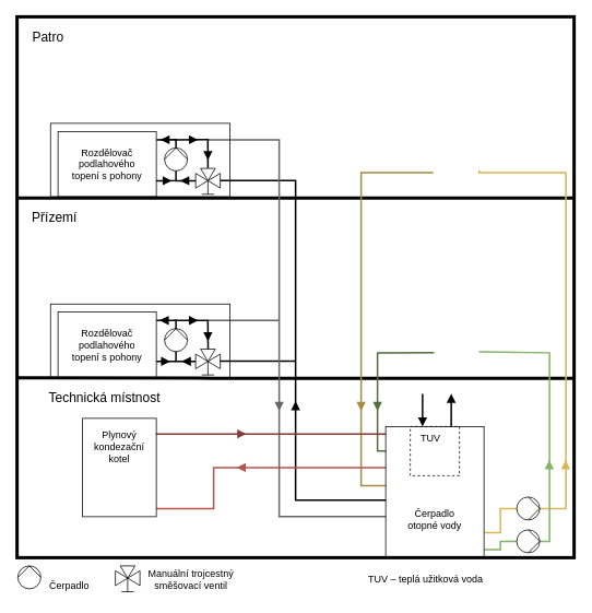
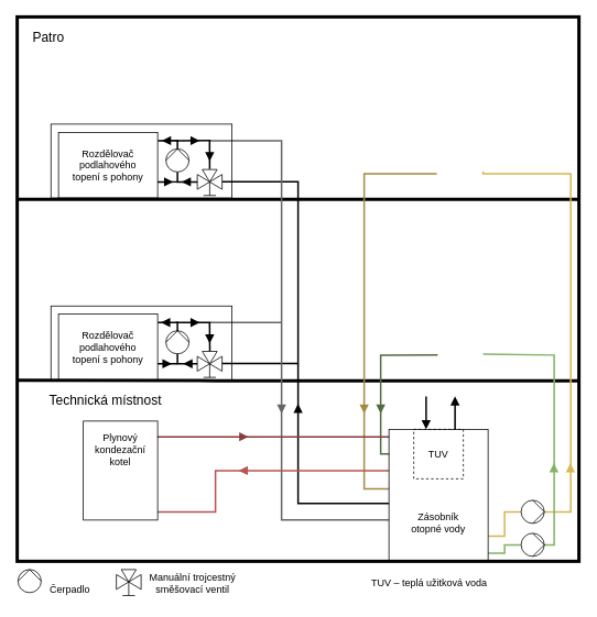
  <mxCell id="0" />
  <mxCell id="1" parent="0" />
  <mxCell id="2" value="" style="endArrow=none;html=1;strokeColor=#666666;strokeWidth=2;fillColor=#f5f5f5;" parent="1" edge="1"><mxGeometry width="50" height="50" relative="1" as="geometry"><mxPoint x="253" y="390.5" as="sourcePoint" /><mxPoint x="340" y="390.5" as="targetPoint" /></mxGeometry></mxCell>
  <mxCell id="3" value="" style="endArrow=none;html=1;strokeColor=#000000;strokeWidth=2;exitX=-0.003;exitY=0.593;exitDx=0;exitDy=0;exitPerimeter=0;" parent="1" source="36" edge="1"><mxGeometry width="50" height="50" relative="1" as="geometry"><mxPoint x="300" y="470" as="sourcePoint" /><mxPoint x="360" y="440" as="targetPoint" /></mxGeometry></mxCell>
  <mxCell id="4" value="" style="whiteSpace=wrap;html=1;fillColor=none;strokeWidth=4;" parent="1" vertex="1"><mxGeometry x="20" y="20" width="680" height="660" as="geometry" /></mxCell>
  <mxCell id="5" value="" style="endArrow=none;html=1;exitX=0;exitY=0.333;exitDx=0;exitDy=0;entryX=1;entryY=0.333;entryDx=0;entryDy=0;entryPerimeter=0;exitPerimeter=0;strokeWidth=4;" parent="1" edge="1"><mxGeometry width="50" height="50" relative="1" as="geometry"><mxPoint x="20" y="241" as="sourcePoint" /><mxPoint x="700" y="241" as="targetPoint" /></mxGeometry></mxCell>
  <mxCell id="6" value="" style="endArrow=none;html=1;exitX=0;exitY=0.666;exitDx=0;exitDy=0;exitPerimeter=0;strokeWidth=4;" parent="1" edge="1"><mxGeometry width="50" height="50" relative="1" as="geometry"><mxPoint x="20" y="460.6" as="sourcePoint" /><mxPoint x="700" y="461" as="targetPoint" /><Array as="points"><mxPoint x="250" y="461" /></Array></mxGeometry></mxCell>
  <mxCell id="7" style="edgeStyle=orthogonalEdgeStyle;rounded=0;orthogonalLoop=1;jettySize=auto;html=1;endArrow=none;endFill=0;strokeColor=#000000;strokeWidth=2;exitX=-0.016;exitY=0.586;exitDx=0;exitDy=0;exitPerimeter=0;entryX=0;entryY=0.562;entryDx=0;entryDy=0;entryPerimeter=0;" parent="1" source="25" target="47" edge="1"><mxGeometry relative="1" as="geometry"><mxPoint x="273" y="220" as="sourcePoint" /><mxPoint x="469" y="610" as="targetPoint" /><Array as="points"><mxPoint x="360" y="220" /><mxPoint x="360" y="610" /></Array></mxGeometry></mxCell>
  <mxCell id="8" style="edgeStyle=orthogonalEdgeStyle;rounded=0;orthogonalLoop=1;jettySize=auto;html=1;endArrow=none;endFill=0;strokeColor=#666666;strokeWidth=2;exitX=0;exitY=0.687;exitDx=0;exitDy=0;exitPerimeter=0;fillColor=#f5f5f5;" parent="1" source="47" edge="1"><mxGeometry relative="1" as="geometry"><mxPoint x="253" y="170" as="targetPoint" /><mxPoint x="470" y="639.01" as="sourcePoint" /><Array as="points"><mxPoint x="340" y="630" /><mxPoint x="340" y="170" /></Array></mxGeometry></mxCell>
  <mxCell id="9" style="edgeStyle=orthogonalEdgeStyle;rounded=0;orthogonalLoop=1;jettySize=auto;html=1;endArrow=none;endFill=0;strokeWidth=2;exitX=0.2;exitY=0.533;exitDx=0;exitDy=0;exitPerimeter=0;fillColor=#d5e8d4;entryX=0.001;entryY=0.187;entryDx=0;entryDy=0;entryPerimeter=0;strokeColor=#506E3E;" parent="1" source="54" target="47" edge="1"><mxGeometry relative="1" as="geometry"><mxPoint x="467" y="550" as="targetPoint" /><Array as="points"><mxPoint x="460" y="430" /><mxPoint x="460" y="550" /></Array><mxPoint x="509.968" y="430" as="sourcePoint" /></mxGeometry></mxCell>
  <mxCell id="10" style="edgeStyle=orthogonalEdgeStyle;rounded=0;orthogonalLoop=1;jettySize=auto;html=1;endArrow=none;endFill=0;strokeWidth=2;fillColor=#fff2cc;entryX=0;entryY=0.437;entryDx=0;entryDy=0;entryPerimeter=0;exitX=0.747;exitY=0.288;exitDx=0;exitDy=0;exitPerimeter=0;strokeColor=#A38B42;" parent="1" source="4" edge="1"><mxGeometry relative="1" as="geometry"><mxPoint x="527.02" y="211.98" as="sourcePoint" /><mxPoint x="470" y="592" as="targetPoint" /><Array as="points"><mxPoint x="440" y="210" /><mxPoint x="440" y="592" /></Array></mxGeometry></mxCell>
  <mxCell id="11" style="edgeStyle=orthogonalEdgeStyle;rounded=0;orthogonalLoop=1;jettySize=auto;html=1;entryX=1.001;entryY=0.736;entryDx=0;entryDy=0;entryPerimeter=0;endArrow=none;endFill=0;strokeWidth=2;exitX=0;exitY=0.5;exitDx=0;exitDy=0;exitPerimeter=0;strokeColor=#D6B656;" parent="1" source="31" edge="1"><mxGeometry relative="1" as="geometry"><mxPoint x="653.408" y="617.048" as="sourcePoint" /><mxPoint x="590.12" y="649.58" as="targetPoint" /><Array as="points"><mxPoint x="610" y="620" /><mxPoint x="610" y="650" /></Array></mxGeometry></mxCell>
  <mxCell id="12" value="" style="rounded=0;whiteSpace=wrap;html=1;fillColor=none;" parent="1" vertex="1"><mxGeometry x="60.84" y="150" width="219.16" height="89.62" as="geometry" /></mxCell>
  <mxCell id="13" style="edgeStyle=orthogonalEdgeStyle;rounded=0;orthogonalLoop=1;jettySize=auto;html=1;endArrow=none;endFill=0;entryX=0;entryY=0.059;entryDx=0;entryDy=0;entryPerimeter=0;exitX=0.996;exitY=0.162;exitDx=0;exitDy=0;exitPerimeter=0;strokeWidth=2;fillColor=#f8cecc;strokeColor=#853D3A;" parent="1" edge="1"><mxGeometry relative="1" as="geometry"><mxPoint x="189.64" y="529" as="sourcePoint" /><mxPoint x="470" y="529" as="targetPoint" /><Array as="points" /></mxGeometry></mxCell>
  <mxCell id="14" style="edgeStyle=orthogonalEdgeStyle;rounded=0;orthogonalLoop=1;jettySize=auto;html=1;endArrow=none;endFill=0;fillColor=#f8cecc;strokeWidth=2;strokeColor=#B85450;" parent="1" source="15" edge="1"><mxGeometry relative="1" as="geometry"><mxPoint x="470" y="570" as="targetPoint" /><Array as="points"><mxPoint x="260" y="620" /><mxPoint x="260" y="570" /></Array></mxGeometry></mxCell>
  <mxCell id="15" value="" style="rounded=0;whiteSpace=wrap;html=1;fillColor=none;" parent="1" vertex="1"><mxGeometry x="100" y="510" width="90" height="120" as="geometry" /></mxCell>
  <mxCell id="16" style="edgeStyle=orthogonalEdgeStyle;rounded=0;orthogonalLoop=1;jettySize=auto;html=1;endArrow=none;endFill=0;strokeColor=#000000;strokeWidth=2;exitX=0.999;exitY=0.755;exitDx=0;exitDy=0;exitPerimeter=0;" parent="1" edge="1" source="17"><mxGeometry relative="1" as="geometry"><mxPoint x="192" y="220" as="sourcePoint" /><mxPoint x="214" y="220" as="targetPoint" /><Array as="points"><mxPoint x="202" y="220" /></Array></mxGeometry></mxCell>
  <mxCell id="17" value="" style="rounded=0;whiteSpace=wrap;html=1;fillColor=none;" parent="1" vertex="1"><mxGeometry x="70" y="160" width="120" height="79.62" as="geometry" /></mxCell>
  <mxCell id="18" value="" style="rounded=0;whiteSpace=wrap;html=1;strokeWidth=1;fillColor=none;dashed=1;" parent="1" vertex="1"><mxGeometry x="500" y="520" width="60" height="60" as="geometry" /></mxCell>
- <mxCell id="19" value="TUV" style="text;html=1;strokeColor=none;fillColor=none;align=center;verticalAlign=middle;whiteSpace=wrap;rounded=0;dashed=1;" parent="1" vertex="1"><mxGeometry x="505" y="525" width="40" height="20" as="geometry" /></mxCell>
+ <mxCell id="19" value="TUV" style="text;html=1;strokeColor=none;fillColor=none;align=center;verticalAlign=middle;whiteSpace=wrap;rounded=0;dashed=1;" parent="1" vertex="1"><mxGeometry x="510" y="540" width="40" height="20" as="geometry" /></mxCell>
  <mxCell id="20" style="edgeStyle=orthogonalEdgeStyle;rounded=0;orthogonalLoop=1;jettySize=auto;html=1;endArrow=none;endFill=0;strokeWidth=2;strokeColor=#d6b656;entryX=1;entryY=0.5;entryDx=0;entryDy=0;entryPerimeter=0;fillColor=#fff2cc;exitX=0.811;exitY=0.489;exitDx=0;exitDy=0;exitPerimeter=0;" parent="1" source="75" target="31" edge="1"><mxGeometry relative="1" as="geometry"><mxPoint x="593" y="210" as="sourcePoint" /><mxPoint x="659" y="624" as="targetPoint" /><Array as="points"><mxPoint x="584" y="210" /><mxPoint x="690" y="210" /><mxPoint x="690" y="620" /></Array></mxGeometry></mxCell>
  <mxCell id="21" style="edgeStyle=orthogonalEdgeStyle;rounded=0;orthogonalLoop=1;jettySize=auto;html=1;exitX=0;exitY=0.5;exitDx=0;exitDy=0;exitPerimeter=0;endArrow=none;endFill=0;strokeColor=#82b366;strokeWidth=2;fillColor=#d5e8d4;" parent="1" source="23" edge="1"><mxGeometry relative="1" as="geometry"><mxPoint x="600" y="670" as="targetPoint" /><Array as="points"><mxPoint x="610" y="660" /><mxPoint x="610" y="670" /><mxPoint x="590" y="670" /></Array></mxGeometry></mxCell>
  <mxCell id="22" style="edgeStyle=orthogonalEdgeStyle;rounded=0;orthogonalLoop=1;jettySize=auto;html=1;exitX=1;exitY=0.5;exitDx=0;exitDy=0;exitPerimeter=0;endArrow=none;endFill=0;strokeColor=#82b366;strokeWidth=2;fillColor=#d5e8d4;entryX=0.811;entryY=0.522;entryDx=0;entryDy=0;entryPerimeter=0;" parent="1" source="23" target="54" edge="1"><mxGeometry relative="1" as="geometry"><mxPoint x="601" y="430" as="targetPoint" /><Array as="points"><mxPoint x="670" y="660" /><mxPoint x="670" y="430" /><mxPoint x="584" y="430" /></Array></mxGeometry></mxCell>
  <mxCell id="23" value="" style="shape=mxgraph.pid.pumps_-_iso.pump_(liquid);html=1;pointerEvents=1;align=center;verticalLabelPosition=bottom;verticalAlign=top;dashed=0;fillColor=none;" parent="1" vertex="1"><mxGeometry x="630" y="646" width="28" height="28" as="geometry" /></mxCell>
  <mxCell id="24" style="edgeStyle=orthogonalEdgeStyle;rounded=0;orthogonalLoop=1;jettySize=auto;html=1;endArrow=none;endFill=0;strokeColor=#000000;strokeWidth=2;entryX=0.881;entryY=0.223;entryDx=0;entryDy=0;entryPerimeter=0;exitX=0.498;exitY=1.011;exitDx=0;exitDy=0;exitPerimeter=0;" parent="1" edge="1" source="25"><mxGeometry relative="1" as="geometry"><mxPoint x="253.03" y="205.532" as="sourcePoint" /><mxPoint x="252.92" y="169.995" as="targetPoint" /></mxGeometry></mxCell>
  <mxCell id="25" value="" style="verticalLabelPosition=bottom;align=center;html=1;verticalAlign=top;pointerEvents=1;dashed=0;shape=mxgraph.pid2valves.valve;valveType=threeWay;actuator=man;fillColor=none;rotation=-180;" parent="1" vertex="1"><mxGeometry x="238" y="205" width="30" height="36" as="geometry" /></mxCell>
  <mxCell id="26" style="edgeStyle=orthogonalEdgeStyle;rounded=0;orthogonalLoop=1;jettySize=auto;html=1;exitX=1;exitY=0.5;exitDx=0;exitDy=0;exitPerimeter=0;endArrow=none;endFill=0;strokeColor=#000000;strokeWidth=2;entryX=1.002;entryY=0.125;entryDx=0;entryDy=0;entryPerimeter=0;" parent="1" edge="1"><mxGeometry relative="1" as="geometry"><mxPoint x="214" y="180.19" as="sourcePoint" /><mxPoint x="190.24" y="170.017" as="targetPoint" /><Array as="points"><mxPoint x="214" y="170.19" /></Array></mxGeometry></mxCell>
  <mxCell id="27" style="edgeStyle=orthogonalEdgeStyle;rounded=0;orthogonalLoop=1;jettySize=auto;html=1;exitX=0;exitY=0.5;exitDx=0;exitDy=0;exitPerimeter=0;endArrow=none;endFill=0;strokeColor=#000000;strokeWidth=2;" parent="1" source="28" edge="1"><mxGeometry relative="1" as="geometry"><mxPoint x="238" y="220" as="targetPoint" /><Array as="points"><mxPoint x="214" y="220" /></Array></mxGeometry></mxCell>
  <mxCell id="28" value="" style="shape=mxgraph.pid.pumps_-_iso.pump_(liquid);html=1;pointerEvents=1;align=center;verticalLabelPosition=bottom;verticalAlign=top;dashed=0;fillColor=none;rotation=-90;" parent="1" vertex="1"><mxGeometry x="200" y="180" width="28" height="28" as="geometry" /></mxCell>
  <mxCell id="29" value="" style="endArrow=block;html=1;strokeColor=#000000;strokeWidth=2;entryX=0.25;entryY=0;entryDx=0;entryDy=0;endFill=1;" parent="1" target="18" edge="1"><mxGeometry width="50" height="50" relative="1" as="geometry"><mxPoint x="515" y="480" as="sourcePoint" /><mxPoint x="560" y="490" as="targetPoint" /></mxGeometry></mxCell>
  <mxCell id="30" value="" style="endArrow=block;html=1;strokeColor=#000000;strokeWidth=2;exitX=0.833;exitY=0.286;exitDx=0;exitDy=0;exitPerimeter=0;endFill=1;" parent="1" edge="1"><mxGeometry width="50" height="50" relative="1" as="geometry"><mxPoint x="550" y="520" as="sourcePoint" /><mxPoint x="550.02" y="479.98" as="targetPoint" /></mxGeometry></mxCell>
  <mxCell id="31" value="" style="shape=mxgraph.pid.pumps_-_iso.pump_(liquid);html=1;pointerEvents=1;align=center;verticalLabelPosition=bottom;verticalAlign=top;dashed=0;fillColor=none;" parent="1" vertex="1"><mxGeometry x="630" y="606" width="28" height="28" as="geometry" /></mxCell>
  <mxCell id="32" value="" style="rounded=0;whiteSpace=wrap;html=1;fillColor=none;" parent="1" vertex="1"><mxGeometry x="60.84" y="370.5" width="219.16" height="89.62" as="geometry" /></mxCell>
  <mxCell id="33" style="edgeStyle=orthogonalEdgeStyle;rounded=0;orthogonalLoop=1;jettySize=auto;html=1;endArrow=none;endFill=0;strokeColor=#000000;strokeWidth=2;exitX=1.001;exitY=0.755;exitDx=0;exitDy=0;exitPerimeter=0;" parent="1" edge="1" source="34"><mxGeometry relative="1" as="geometry"><mxPoint x="192" y="440.5" as="sourcePoint" /><mxPoint x="214" y="440.5" as="targetPoint" /><Array as="points" /></mxGeometry></mxCell>
  <mxCell id="34" value="" style="rounded=0;whiteSpace=wrap;html=1;fillColor=none;" parent="1" vertex="1"><mxGeometry x="70" y="380" width="120" height="80.12" as="geometry" /></mxCell>
  <mxCell id="35" style="edgeStyle=orthogonalEdgeStyle;rounded=0;orthogonalLoop=1;jettySize=auto;html=1;endArrow=none;endFill=0;strokeColor=#000000;strokeWidth=2;entryX=0.881;entryY=0.223;entryDx=0;entryDy=0;entryPerimeter=0;exitX=0.494;exitY=1.013;exitDx=0;exitDy=0;exitPerimeter=0;" parent="1" edge="1" source="36"><mxGeometry relative="1" as="geometry"><mxPoint x="253.03" y="426.032" as="sourcePoint" /><mxPoint x="252.92" y="390.495" as="targetPoint" /></mxGeometry></mxCell>
  <mxCell id="36" value="" style="verticalLabelPosition=bottom;align=center;html=1;verticalAlign=top;pointerEvents=1;dashed=0;shape=mxgraph.pid2valves.valve;valveType=threeWay;actuator=man;fillColor=none;rotation=-180;" parent="1" vertex="1"><mxGeometry x="238" y="425.5" width="30" height="36" as="geometry" /></mxCell>
  <mxCell id="37" style="edgeStyle=orthogonalEdgeStyle;rounded=0;orthogonalLoop=1;jettySize=auto;html=1;exitX=1;exitY=0.5;exitDx=0;exitDy=0;exitPerimeter=0;endArrow=none;endFill=0;strokeColor=#000000;strokeWidth=2;entryX=1.002;entryY=0.125;entryDx=0;entryDy=0;entryPerimeter=0;" parent="1" edge="1"><mxGeometry relative="1" as="geometry"><mxPoint x="214" y="400.69" as="sourcePoint" /><mxPoint x="190.24" y="390.517" as="targetPoint" /><Array as="points"><mxPoint x="214" y="390.69" /></Array></mxGeometry></mxCell>
  <mxCell id="38" style="edgeStyle=orthogonalEdgeStyle;rounded=0;orthogonalLoop=1;jettySize=auto;html=1;exitX=0;exitY=0.5;exitDx=0;exitDy=0;exitPerimeter=0;endArrow=none;endFill=0;strokeColor=#000000;strokeWidth=2;" parent="1" source="39" edge="1"><mxGeometry relative="1" as="geometry"><mxPoint x="238" y="440.5" as="targetPoint" /><Array as="points"><mxPoint x="214" y="440.5" /></Array></mxGeometry></mxCell>
  <mxCell id="39" value="" style="shape=mxgraph.pid.pumps_-_iso.pump_(liquid);html=1;pointerEvents=1;align=center;verticalLabelPosition=bottom;verticalAlign=top;dashed=0;fillColor=none;rotation=-90;" parent="1" vertex="1"><mxGeometry x="200" y="400.5" width="28" height="28" as="geometry" /></mxCell>
  <mxCell id="40" value="Plynový kondezační kotel" style="text;html=1;strokeColor=none;fillColor=none;align=center;verticalAlign=middle;whiteSpace=wrap;rounded=0;dashed=1;" parent="1" vertex="1"><mxGeometry x="110" y="520" width="70" height="50" as="geometry" /></mxCell>
  <mxCell id="41" value="Rozdělovač podlahového topení s pohony" style="text;html=1;strokeColor=none;fillColor=none;align=center;verticalAlign=middle;whiteSpace=wrap;rounded=0;dashed=1;" parent="1" vertex="1"><mxGeometry x="80" y="175.31" width="100" height="50" as="geometry" /></mxCell>
  <mxCell id="42" value="Rozdělovač podlahového topení s pohony" style="text;html=1;strokeColor=none;fillColor=none;align=center;verticalAlign=middle;whiteSpace=wrap;rounded=0;dashed=1;" parent="1" vertex="1"><mxGeometry x="80" y="395.81" width="100" height="50" as="geometry" /></mxCell>
- <mxCell id="43" value="Čerpadlo otopné vody" style="text;html=1;strokeColor=none;fillColor=none;align=center;verticalAlign=middle;whiteSpace=wrap;rounded=0;dashed=1;" parent="1" vertex="1"><mxGeometry x="490" y="606" width="80" height="54" as="geometry" /></mxCell>
+ <mxCell id="43" value="Zásobník otopné vody" style="text;html=1;strokeColor=none;fillColor=none;align=center;verticalAlign=middle;whiteSpace=wrap;rounded=0;dashed=1;" parent="1" vertex="1"><mxGeometry x="490" y="606" width="80" height="54" as="geometry" /></mxCell>
  <mxCell id="44" value="Technická místnost" style="text;html=1;strokeColor=none;fillColor=none;align=center;verticalAlign=middle;whiteSpace=wrap;rounded=0;dashed=1;fontSize=16;" parent="1" vertex="1"><mxGeometry x="57" y="475" width="140" height="20" as="geometry" /></mxCell>
- <mxCell id="45" value="Přízemí" style="text;html=1;strokeColor=none;fillColor=none;align=center;verticalAlign=middle;whiteSpace=wrap;rounded=0;dashed=1;fontSize=16;" parent="1" vertex="1"><mxGeometry x="26" y="255" width="80" height="20" as="geometry" /></mxCell>
  <mxCell id="46" value="Patro" style="text;html=1;strokeColor=none;fillColor=none;align=center;verticalAlign=middle;whiteSpace=wrap;rounded=0;dashed=1;fontSize=16;" parent="1" vertex="1"><mxGeometry x="23" y="35" width="70" height="20" as="geometry" /></mxCell>
  <mxCell id="47" value="" style="rounded=0;whiteSpace=wrap;html=1;fillColor=none;" parent="1" vertex="1"><mxGeometry x="470" y="520" width="120" height="160" as="geometry" /></mxCell>
  <mxCell id="48" value="" style="shape=mxgraph.pid.pumps_-_iso.pump_(liquid);html=1;pointerEvents=1;align=center;verticalLabelPosition=bottom;verticalAlign=top;dashed=0;fillColor=none;rotation=-90;" parent="1" vertex="1"><mxGeometry x="21" y="690" width="28" height="28" as="geometry" /></mxCell>
  <mxCell id="49" value="" style="verticalLabelPosition=bottom;align=center;html=1;verticalAlign=top;pointerEvents=1;dashed=0;shape=mxgraph.pid2valves.valve;valveType=threeWay;actuator=man;fillColor=none;rotation=-180;" parent="1" vertex="1"><mxGeometry x="140" y="690" width="30" height="36" as="geometry" /></mxCell>
  <mxCell id="50" value="Čerpadlo" style="text;html=1;strokeColor=none;fillColor=none;align=center;verticalAlign=middle;whiteSpace=wrap;rounded=0;dashed=1;" parent="1" vertex="1"><mxGeometry x="61" y="704" width="46" height="20" as="geometry" /></mxCell>
  <mxCell id="51" value="Manuální trojcestný směšovací ventil" style="text;html=1;strokeColor=none;fillColor=none;align=center;verticalAlign=middle;whiteSpace=wrap;rounded=0;dashed=1;" parent="1" vertex="1"><mxGeometry x="152" y="697" width="161.16" height="20" as="geometry" /></mxCell>
  <mxCell id="52" value="" style="shape=image;html=1;verticalAlign=top;verticalLabelPosition=bottom;labelBackgroundColor=#ffffff;imageAspect=0;aspect=fixed;image=https://cdn1.iconfinder.com/data/icons/christmas-2418/512/Christmas_fireplace_winter_-128.png;fillColor=none;" parent="1" vertex="1"><mxGeometry x="319" y="687" width="34" height="34" as="geometry" /></mxCell>
  <mxCell id="53" value="&lt;font style=&quot;font-size: 12px&quot;&gt;TUV – teplá užitková voda&lt;/font&gt;" style="text;html=1;strokeColor=none;fillColor=none;align=center;verticalAlign=middle;whiteSpace=wrap;rounded=0;dashed=1;fontSize=16;" parent="1" vertex="1"><mxGeometry x="424" y="694" width="190" height="20" as="geometry" /></mxCell>
  <mxCell id="54" value="" style="shape=image;html=1;verticalAlign=top;verticalLabelPosition=bottom;labelBackgroundColor=#ffffff;imageAspect=0;aspect=fixed;image=https://cdn1.iconfinder.com/data/icons/christmas-2418/512/Christmas_fireplace_winter_-128.png;fillColor=none;" parent="1" vertex="1"><mxGeometry x="511" y="382" width="90" height="90" as="geometry" /></mxCell>
  <mxCell id="55" value="" style="endArrow=block;html=1;strokeWidth=2;endFill=1;strokeColor=#853D3A;startSize=5;jumpSize=6;" parent="1" edge="1"><mxGeometry width="50" height="50" relative="1" as="geometry"><mxPoint x="290" y="529" as="sourcePoint" /><mxPoint x="300" y="529" as="targetPoint" /></mxGeometry></mxCell>
  <mxCell id="56" value="" style="endArrow=block;html=1;strokeWidth=2;endFill=1;startSize=5;jumpSize=6;strokeColor=#B85450;" parent="1" edge="1"><mxGeometry width="50" height="50" relative="1" as="geometry"><mxPoint x="298" y="570" as="sourcePoint" /><mxPoint x="288" y="570" as="targetPoint" /></mxGeometry></mxCell>
  <mxCell id="57" value="" style="endArrow=block;html=1;strokeWidth=2;endFill=1;startSize=5;jumpSize=6;entryX=0.926;entryY=0.818;entryDx=0;entryDy=0;entryPerimeter=0;strokeColor=#82B366;" parent="1" edge="1"><mxGeometry width="50" height="50" relative="1" as="geometry"><mxPoint x="669.7" y="570" as="sourcePoint" /><mxPoint x="669.68" y="560.88" as="targetPoint" /></mxGeometry></mxCell>
  <mxCell id="58" value="" style="endArrow=block;html=1;strokeWidth=2;endFill=1;startSize=5;jumpSize=6;entryX=0.926;entryY=0.818;entryDx=0;entryDy=0;entryPerimeter=0;strokeColor=#D6B656;" parent="1" edge="1"><mxGeometry width="50" height="50" relative="1" as="geometry"><mxPoint x="689.7" y="570" as="sourcePoint" /><mxPoint x="689.68" y="560.88" as="targetPoint" /></mxGeometry></mxCell>
  <mxCell id="59" value="" style="endArrow=block;html=1;strokeWidth=2;endFill=1;startSize=5;jumpSize=6;entryX=0.926;entryY=0.818;entryDx=0;entryDy=0;entryPerimeter=0;strokeColor=#506E3E;" parent="1" edge="1"><mxGeometry width="50" height="50" relative="1" as="geometry"><mxPoint x="460" y="491.88" as="sourcePoint" /><mxPoint x="460" y="501" as="targetPoint" /></mxGeometry></mxCell>
  <mxCell id="60" value="" style="endArrow=block;html=1;strokeWidth=2;endFill=1;startSize=5;jumpSize=6;entryX=0.926;entryY=0.818;entryDx=0;entryDy=0;entryPerimeter=0;strokeColor=#A38B42;" parent="1" edge="1"><mxGeometry width="50" height="50" relative="1" as="geometry"><mxPoint x="440" y="491.88" as="sourcePoint" /><mxPoint x="440" y="501" as="targetPoint" /></mxGeometry></mxCell>
  <mxCell id="61" value="" style="endArrow=block;html=1;strokeWidth=2;endFill=1;startSize=5;jumpSize=6;entryX=0.926;entryY=0.818;entryDx=0;entryDy=0;entryPerimeter=0;" parent="1" edge="1"><mxGeometry width="50" height="50" relative="1" as="geometry"><mxPoint x="360" y="498" as="sourcePoint" /><mxPoint x="360" y="488.88" as="targetPoint" /></mxGeometry></mxCell>
  <mxCell id="62" value="" style="endArrow=block;html=1;strokeWidth=2;endFill=1;startSize=5;jumpSize=6;entryX=0.926;entryY=0.818;entryDx=0;entryDy=0;entryPerimeter=0;fillColor=#f5f5f5;strokeColor=#666666;" parent="1" edge="1"><mxGeometry width="50" height="50" relative="1" as="geometry"><mxPoint x="340" y="491.88" as="sourcePoint" /><mxPoint x="340" y="501" as="targetPoint" /></mxGeometry></mxCell>
  <mxCell id="63" value="" style="endArrow=block;html=1;strokeWidth=2;endFill=1;startSize=5;jumpSize=6;entryX=0.926;entryY=0.818;entryDx=0;entryDy=0;entryPerimeter=0;" parent="1" edge="1"><mxGeometry width="50" height="50" relative="1" as="geometry"><mxPoint x="253" y="406.88" as="sourcePoint" /><mxPoint x="253" y="416" as="targetPoint" /></mxGeometry></mxCell>
  <mxCell id="64" value="" style="endArrow=block;html=1;strokeWidth=2;endFill=1;startSize=5;jumpSize=6;" parent="1" edge="1"><mxGeometry width="50" height="50" relative="1" as="geometry"><mxPoint x="231" y="440.5" as="sourcePoint" /><mxPoint x="221" y="440.5" as="targetPoint" /></mxGeometry></mxCell>
  <mxCell id="65" value="" style="endArrow=block;html=1;strokeWidth=2;endFill=1;startSize=5;jumpSize=6;" parent="1" edge="1"><mxGeometry width="50" height="50" relative="1" as="geometry"><mxPoint x="197" y="440.5" as="sourcePoint" /><mxPoint x="207" y="440.5" as="targetPoint" /></mxGeometry></mxCell>
  <mxCell id="66" value="" style="endArrow=block;html=1;strokeWidth=2;endFill=1;startSize=5;jumpSize=6;" parent="1" edge="1"><mxGeometry width="50" height="50" relative="1" as="geometry"><mxPoint x="204" y="390.5" as="sourcePoint" /><mxPoint x="194" y="390.5" as="targetPoint" /></mxGeometry></mxCell>
  <mxCell id="67" value="" style="endArrow=block;html=1;strokeWidth=2;endFill=1;startSize=5;jumpSize=6;" parent="1" edge="1"><mxGeometry width="50" height="50" relative="1" as="geometry"><mxPoint x="231" y="390.5" as="sourcePoint" /><mxPoint x="241" y="390.5" as="targetPoint" /></mxGeometry></mxCell>
  <mxCell id="68" value="" style="endArrow=block;html=1;strokeWidth=2;endFill=1;startSize=5;jumpSize=6;entryX=0.926;entryY=0.818;entryDx=0;entryDy=0;entryPerimeter=0;" parent="1" edge="1"><mxGeometry width="50" height="50" relative="1" as="geometry"><mxPoint x="253" y="185.88" as="sourcePoint" /><mxPoint x="253" y="195" as="targetPoint" /></mxGeometry></mxCell>
  <mxCell id="69" value="" style="endArrow=block;html=1;strokeWidth=2;endFill=1;startSize=5;jumpSize=6;" parent="1" edge="1"><mxGeometry width="50" height="50" relative="1" as="geometry"><mxPoint x="228" y="220" as="sourcePoint" /><mxPoint x="219" y="220" as="targetPoint" /></mxGeometry></mxCell>
  <mxCell id="70" value="" style="endArrow=block;html=1;strokeWidth=2;endFill=1;startSize=5;jumpSize=6;" parent="1" edge="1"><mxGeometry width="50" height="50" relative="1" as="geometry"><mxPoint x="200" y="220" as="sourcePoint" /><mxPoint x="209" y="220" as="targetPoint" /></mxGeometry></mxCell>
  <mxCell id="71" value="" style="endArrow=block;html=1;strokeWidth=2;endFill=1;startSize=5;jumpSize=6;" parent="1" edge="1"><mxGeometry width="50" height="50" relative="1" as="geometry"><mxPoint x="204" y="170" as="sourcePoint" /><mxPoint x="195" y="170" as="targetPoint" /></mxGeometry></mxCell>
  <mxCell id="72" value="" style="endArrow=block;html=1;strokeWidth=2;endFill=1;startSize=5;jumpSize=6;" parent="1" edge="1"><mxGeometry width="50" height="50" relative="1" as="geometry"><mxPoint x="232" y="170" as="sourcePoint" /><mxPoint x="241" y="170" as="targetPoint" /></mxGeometry></mxCell>
  <mxCell id="73" value="" style="endArrow=none;html=1;strokeColor=#000000;strokeWidth=2;entryX=0.881;entryY=0.223;entryDx=0;entryDy=0;entryPerimeter=0;" parent="1" target="12" edge="1"><mxGeometry width="50" height="50" relative="1" as="geometry"><mxPoint x="213" y="170" as="sourcePoint" /><mxPoint x="260" y="170" as="targetPoint" /></mxGeometry></mxCell>
  <mxCell id="74" value="" style="endArrow=none;html=1;strokeColor=#000000;strokeWidth=2;" parent="1" edge="1"><mxGeometry width="50" height="50" relative="1" as="geometry"><mxPoint x="212" y="390.5" as="sourcePoint" /><mxPoint x="254" y="390.5" as="targetPoint" /></mxGeometry></mxCell>
  <mxCell id="75" value="" style="shape=image;html=1;verticalAlign=top;verticalLabelPosition=bottom;labelBackgroundColor=#ffffff;imageAspect=0;aspect=fixed;image=https://cdn1.iconfinder.com/data/icons/christmas-2418/512/Christmas_fireplace_winter_-128.png;fillColor=none;" parent="1" vertex="1"><mxGeometry x="511" y="163" width="90" height="90" as="geometry" /></mxCell>
